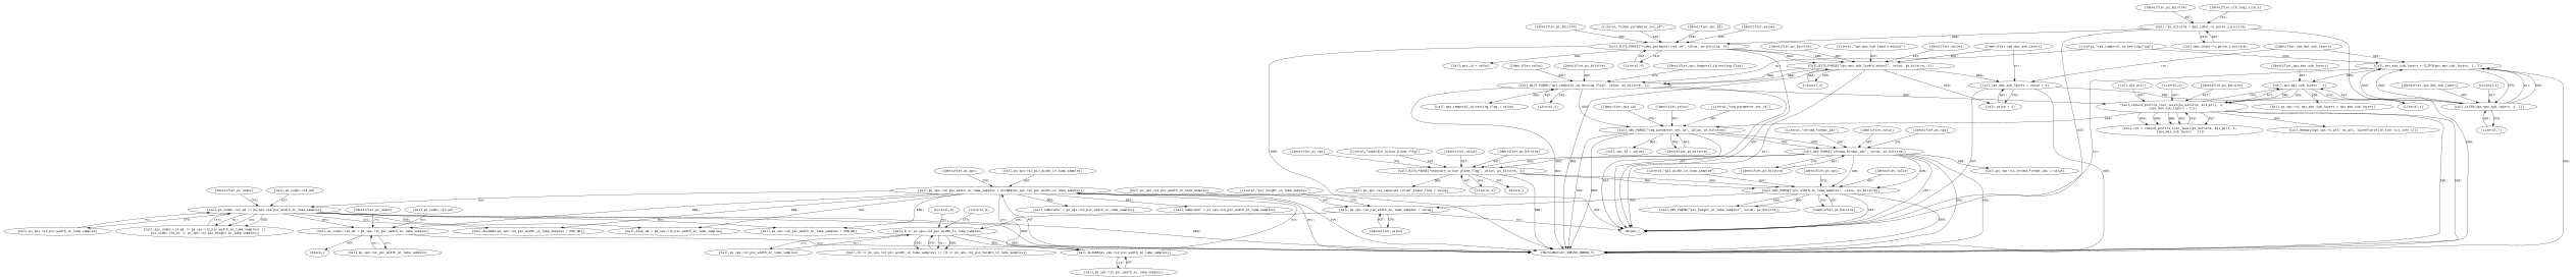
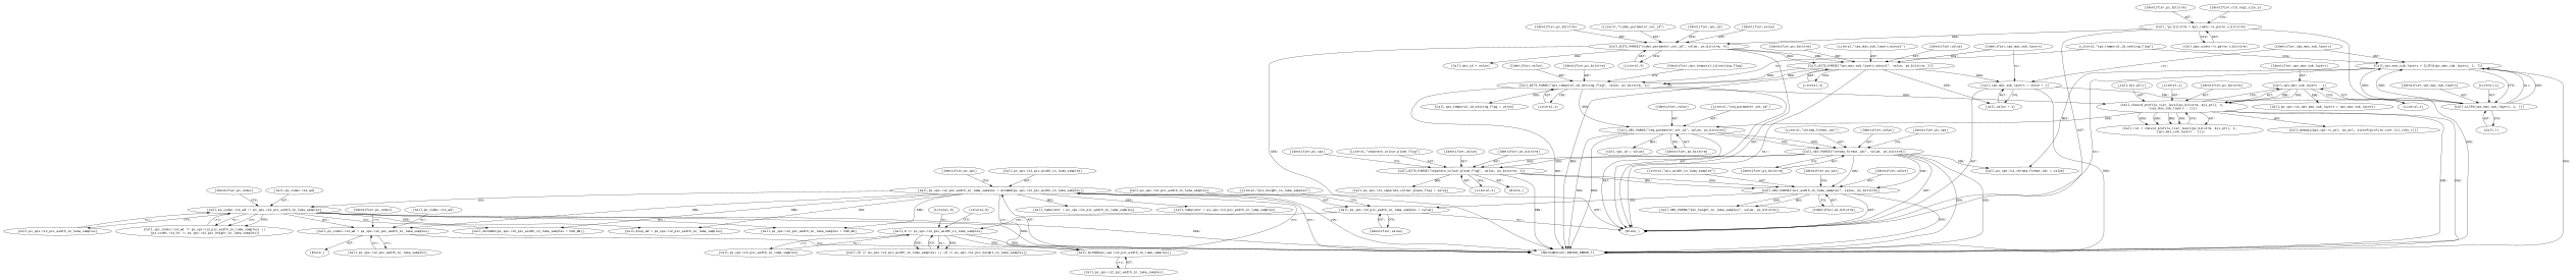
  digraph {
    fontname="Liberation Mono"
    node [fontname="Liberation Mono"]
    edge [fontname="Liberation Mono"]
    n1 [label="(Call,ps_codec->i4_wd = ps_sps->i2_pic_width_in_luma_samples)"]
    n2 [label="(Call,ps_sps->i2_pic_width_in_luma_samples)"]
    n3 [label="(MethodReturn,IHEVCD_ERROR_T)"]
    n4 [label="(Block,)"]
    n5 [label="(Call,ps_codec->i4_wd != ps_sps->i2_pic_width_in_luma_samples)"]
    n6 [label="(Call,disp_wd = ps_sps->i2_pic_width_in_luma_samples)"]
    n7 [label="(Call,ps_sps->i2_pic_width_in_luma_samples)"]
    n8 [label="(Call,(ps_codec->i4_wd != ps_sps->i2_pic_width_in_luma_samples) ||\n (ps_codec->i4_ht != ps_sps->i2_pic_height_in_luma_samples))"]
    n9 [label="(Call,ps_sps->i2_pic_width_in_luma_samples + PAD_WD)"]
    n10 [label="(Call,ALIGN32(ps_sps->i2_pic_width_in_luma_samples + PAD_WD))"]
    n11 [label="(Call,ps_sps->i2_pic_width_in_luma_samples = ALIGN8(ps_sps->i2_pic_width_in_luma_samples))"]
    n12 [label="(Call,ALIGN8(ps_sps->i2_pic_width_in_luma_samples))"]
    n13 [label="(Call,numerator = ps_sps->i2_pic_width_in_luma_samples)"]
    n14 [label="(Call,numerator = ps_sps->i2_pic_width_in_luma_samples)"]
    n15 [label="(Block,)"]
    n16 [label="(Call,ps_sps->i2_pic_width_in_luma_samples)"]
    n17 [label="(Call,0 >= ps_sps->i2_pic_width_in_luma_samples)"]
    n18 [label="(Call,(0 >= ps_sps->i2_pic_width_in_luma_samples) || (0 >= ps_sps->i2_pic_height_in_luma_samples))"]
    n19 [label="(Call,ps_sps->i2_pic_width_in_luma_samples)"]
    n20 [label="(Call,ps_sps->i2_pic_width_in_luma_samples = value)"]
    n21 [label="(Identifier,value)"]
    n22 [label="(Call,UEV_PARSE(\"pic_width_in_luma_samples\", value, ps_bitstrm))"]
    n23 [label="(Identifier,ps_bitstrm)"]
    n24 [label="(Call,UEV_PARSE(\"pic_height_in_luma_samples\", value, ps_bitstrm))"]
    n25 [label="(Call,UEV_PARSE(\"chroma_format_idc\", value, ps_bitstrm))"]
    n26 [label="(Call,BITS_PARSE(\"separate_colour_plane_flag\", value, ps_bitstrm, 1))"]
    n27 [label="(Call,ps_sps->i1_chroma_format_idc = value)"]
    n28 [label="(Identifier,ps_bitstrm)"]
    n29 [label="(Call,ps_sps->i1_separate_colour_plane_flag = value)"]
    n30 [label="(Literal,1)"]
    n31 [label="(Block,)"]
    n32 [label="(Call,UEV_PARSE(\"seq_parameter_set_id\", value, ps_bitstrm))"]
    n33 [label="(Call,sps_id = value)"]
    n34 [label="(Identifier,ps_bitstrm)"]
    n35 [label="(Call,BITS_PARSE(\"sps_temporal_id_nesting_flag\", value, ps_bitstrm, 1))"]
    n36 [label="(Call,ihevcd_profile_tier_level(ps_bitstrm, &(s_ptl), 1,\n (sps_max_sub_layers - 1)))"]
    n37 [label="(Call,sps_temporal_id_nesting_flag = value)"]
    n38 [label="(Literal,1)"]
    n39 [label="(Call,sps_max_sub_layers - 1)"]
    n40 [label="(Call,ret = ihevcd_profile_tier_level(ps_bitstrm, &(s_ptl), 1,\n (sps_max_sub_layers - 1)))"]
    n41 [label="(Call,memcpy(&ps_sps->s_ptl, &s_ptl, sizeof(profile_tier_lvl_info_t)))"]
    n42 [label="(Call,BITS_PARSE(\"sps_max_sub_layers_minus1\", value, ps_bitstrm, 3))"]
    n43 [label="(Call,sps_max_sub_layers = value + 1)"]
    n44 [label="(Call,value + 1)"]
    n45 [label="(Literal,3)"]
    n46 [label="(Call,CLIP3(sps_max_sub_layers, 1, 7))"]
    n47 [label="(Call,BITS_PARSE(\"video_parameter_set_id\", value, ps_bitstrm, 4))"]
    n48 [label="(Call,vps_id = value)"]
    n49 [label="(Literal,4)"]
    n50 [label="(Call,*ps_bitstrm = &ps_codec->s_parse.s_bitstrm)"]
    n51 [label="(Call,&ps_codec->s_parse.s_bitstrm)"]
    n52 [label="(Literal,1)"]
    n53 [label="(Call,ps_sps->i1_sps_max_sub_layers = sps_max_sub_layers)"]
    n54 [label="(Call,sps_max_sub_layers = CLIP3(sps_max_sub_layers, 1, 7))"]
-   n55 [label="(Literal,7)"]
+   n55 [label="(Call,7)"]
    n56 [label="(Call,ps_codec->i4_wd)"]
    n57 [label="(Identifier,value)"]
-   n58 [label="(Identifier,sps_id)"]
    n59 [label="(Literal,\"sps_max_sub_layers_minus1\")"]
    n60 [label="(Call,&(s_ptl))"]
    n61 [label="(Identifier,value)"]
    n62 [label="(Identifier,ps_sps)"]
    n63 [label="(Identifier,ps_sps)"]
    n64 [label="(Call,ps_sps->i2_pic_width_in_luma_samples)"]
    n65 [label="(Identifier,ps_bitstrm)"]
    n66 [label="(Literal,\"video_parameter_set_id\")"]
    n67 [label="(Identifier,sps_max_sub_layers)"]
    n68 [label="(Literal,\"chroma_format_idc\")"]
    n69 [label="(Identifier,ps_sps)"]
    n70 [label="(Call,ps_codec->i4_wd)"]
    n71 [label="(Identifier,value)"]
    n72 [label="(Literal,0)"]
    n73 [label="(Identifier,value)"]
    n74 [label="(Literal,0)"]
    n75 [label="(Identifier,ps_bitstrm)"]
    n76 [label="(Literal,1)"]
    n77 [label="(Identifier,sps_temporal_id_nesting_flag)"]
    n78 [label="(Identifier,ps_bitstrm)"]
    n79 [label="(Literal,1)"]
    n80 [label="(Identifier,ps_bitstrm)"]
    n81 [label="(Identifier,value)"]
    n82 [label="(Identifier,ps_codec)"]
    n83 [label="(Literal,\"seq_parameter_set_id\")"]
    n84 [label="(Literal,\"pic_width_in_luma_samples\")"]
    n85 [label="(Identifier,sps_max_sub_layers)"]
    n86 [label="(Identifier,vps_id)"]
    n87 [label="(Literal,\"pic_height_in_luma_samples\")"]
    n88 [label="(Literal,\"sps_temporal_id_nesting_flag\")"]
    n89 [label="(Call,ps_sps->i2_pic_width_in_luma_samples)"]
    n90 [label="(Identifier,ps_bitstrm)"]
    n91 [label="(Identifier,value)"]
    n92 [label="(Identifier,ps_bitstrm)"]
    n93 [label="(Identifier,sps_max_sub_layers)"]
    n94 [label="(Identifier,sps_max_sub_layers)"]
    n95 [label="(Identifier,ps_sps)"]
    n96 [label="(Literal,\"separate_colour_plane_flag\")"]
    n97 [label="(Identifier,ps_codec)"]
    n98 [label="(Identifier,value)"]
    n99 [label="(Identifier,ctb_log2_size_y)"]
    n1 -> n2 [label="CFG: "]
    n1 -> n3 [label="DDG: "]
    n1 -> n4 [label="AST: "]
    n2 -> n1 [label="AST: "]
    n5 -> n1 [label="DDG: "]
    n5 -> n3 [label="DDG: "]
    n5 -> n3 [label="DDG: "]
    n5 -> n6 [label="DDG: "]
    n5 -> n7 [label="CFG: "]
    n5 -> n8 [label="AST: "]
    n5 -> n8 [label="DDG: "]
    n5 -> n8 [label="DDG: "]
    n5 -> n9 [label="DDG: "]
    n5 -> n10 [label="DDG: "]
    n7 -> n5 [label="AST: "]
    n8 -> n5 [label="CFG: "]
    n11 -> n1 [label="DDG: "]
    n11 -> n3 [label="DDG: "]
    n11 -> n3 [label="DDG: "]
    n11 -> n5 [label="DDG: "]
    n11 -> n6 [label="DDG: "]
    n11 -> n9 [label="DDG: "]
    n11 -> n10 [label="DDG: "]
    n11 -> n12 [label="CFG: "]
    n11 -> n13 [label="DDG: "]
    n11 -> n14 [label="DDG: "]
    n11 -> n15 [label="AST: "]
    n12 -> n11 [label="AST: "]
    n12 -> n11 [label="DDG: "]
    n12 -> n16 [label="CFG: "]
    n16 -> n12 [label="AST: "]
    n17 -> n3 [label="DDG: "]
    n17 -> n12 [label="DDG: "]
    n17 -> n18 [label="AST: "]
    n17 -> n18 [label="DDG: "]
    n17 -> n18 [label="DDG: "]
    n17 -> n19 [label="CFG: "]
    n18 -> n17 [label="CFG: "]
    n19 -> n17 [label="AST: "]
    n20 -> n15 [label="AST: "]
    n20 -> n17 [label="DDG: "]
    n20 -> n21 [label="CFG: "]
    n21 -> n20 [label="AST: "]
    n22 -> n3 [label="DDG: "]
    n22 -> n15 [label="AST: "]
    n22 -> n20 [label="DDG: "]
    n22 -> n23 [label="CFG: "]
    n22 -> n24 [label="DDG: "]
    n22 -> n24 [label="DDG: "]
    n23 -> n22 [label="AST: "]
    n25 -> n3 [label="DDG: "]
    n25 -> n3 [label="DDG: "]
    n25 -> n15 [label="AST: "]
    n25 -> n22 [label="DDG: "]
    n25 -> n22 [label="DDG: "]
    n25 -> n26 [label="DDG: "]
    n25 -> n26 [label="DDG: "]
    n25 -> n27 [label="DDG: "]
    n25 -> n28 [label="CFG: "]
    n26 -> n3 [label="DDG: "]
    n26 -> n22 [label="DDG: "]
    n26 -> n22 [label="DDG: "]
    n26 -> n29 [label="DDG: "]
    n26 -> n30 [label="CFG: "]
    n26 -> n31 [label="AST: "]
    n28 -> n25 [label="AST: "]
    n30 -> n26 [label="AST: "]
    n32 -> n3 [label="DDG: "]
    n32 -> n3 [label="DDG: "]
    n32 -> n15 [label="AST: "]
    n32 -> n25 [label="DDG: "]
    n32 -> n25 [label="DDG: "]
    n32 -> n33 [label="DDG: "]
    n32 -> n34 [label="CFG: "]
    n34 -> n32 [label="AST: "]
    n35 -> n3 [label="DDG: "]
    n35 -> n15 [label="AST: "]
    n35 -> n32 [label="DDG: "]
    n35 -> n36 [label="DDG: "]
    n35 -> n37 [label="DDG: "]
    n35 -> n38 [label="CFG: "]
    n36 -> n3 [label="DDG: "]
    n36 -> n3 [label="DDG: "]
    n36 -> n32 [label="DDG: "]
    n36 -> n39 [label="CFG: "]
    n36 -> n40 [label="AST: "]
    n36 -> n40 [label="DDG: "]
    n36 -> n40 [label="DDG: "]
    n36 -> n40 [label="DDG: "]
    n36 -> n40 [label="DDG: "]
    n36 -> n41 [label="DDG: "]
    n38 -> n35 [label="AST: "]
    n39 -> n36 [label="AST: "]
    n39 -> n36 [label="DDG: "]
    n39 -> n36 [label="DDG: "]
    n39 -> n52 [label="CFG: "]
    n39 -> n53 [label="DDG: "]
    n40 -> n36 [label="CFG: "]
    n42 -> n3 [label="DDG: "]
    n42 -> n15 [label="AST: "]
    n42 -> n35 [label="DDG: "]
    n42 -> n35 [label="DDG: "]
    n42 -> n43 [label="DDG: "]
    n42 -> n44 [label="DDG: "]
    n42 -> n45 [label="CFG: "]
    n43 -> n3 [label="DDG: "]
    n43 -> n15 [label="AST: "]
    n43 -> n44 [label="CFG: "]
    n43 -> n46 [label="DDG: "]
    n44 -> n43 [label="AST: "]
    n45 -> n42 [label="AST: "]
    n46 -> n54 [label="AST: "]
    n46 -> n54 [label="DDG: "]
    n46 -> n54 [label="DDG: "]
    n46 -> n54 [label="DDG: "]
    n46 -> n55 [label="CFG: "]
    n47 -> n3 [label="DDG: "]
    n47 -> n15 [label="AST: "]
    n47 -> n42 [label="DDG: "]
    n47 -> n42 [label="DDG: "]
    n47 -> n48 [label="DDG: "]
    n47 -> n49 [label="CFG: "]
    n49 -> n47 [label="AST: "]
    n50 -> n3 [label="DDG: "]
    n50 -> n15 [label="AST: "]
    n50 -> n47 [label="DDG: "]
    n50 -> n51 [label="CFG: "]
    n51 -> n50 [label="AST: "]
    n52 -> n39 [label="AST: "]
    n54 -> n3 [label="DDG: "]
    n54 -> n15 [label="AST: "]
-   n54 -> n39 [label="DDG: "]
+   n54 -> n27 [label="DDG: "]
    n54 -> n46 [label="CFG: "]
    n55 -> n46 [label="AST: "]
    n56 -> n1 [label="AST: "]
    n57 -> n35 [label="AST: "]
-   n58 -> n32 [label="CFG: "]
    n59 -> n42 [label="AST: "]
    n60 -> n36 [label="AST: "]
    n61 -> n42 [label="AST: "]
    n62 -> n11 [label="CFG: "]
    n63 -> n25 [label="CFG: "]
    n64 -> n20 [label="AST: "]
    n65 -> n47 [label="AST: "]
    n66 -> n47 [label="AST: "]
    n67 -> n46 [label="AST: "]
    n68 -> n25 [label="AST: "]
    n69 -> n22 [label="CFG: "]
    n70 -> n5 [label="AST: "]
    n71 -> n26 [label="AST: "]
    n72 -> n17 [label="CFG: "]
    n73 -> n32 [label="AST: "]
    n74 -> n17 [label="AST: "]
    n75 -> n35 [label="AST: "]
    n76 -> n46 [label="AST: "]
    n77 -> n35 [label="CFG: "]
    n78 -> n50 [label="AST: "]
    n79 -> n36 [label="AST: "]
    n80 -> n36 [label="AST: "]
    n81 -> n22 [label="AST: "]
    n82 -> n5 [label="CFG: "]
    n83 -> n32 [label="AST: "]
    n84 -> n22 [label="AST: "]
    n85 -> n39 [label="AST: "]
    n86 -> n47 [label="CFG: "]
    n87 -> n20 [label="CFG: "]
    n88 -> n35 [label="AST: "]
    n88 -> n54 [label="CFG: "]
    n89 -> n11 [label="AST: "]
    n90 -> n26 [label="AST: "]
    n91 -> n47 [label="AST: "]
    n92 -> n42 [label="AST: "]
    n93 -> n43 [label="CFG: "]
    n93 -> n54 [label="AST: "]
    n94 -> n42 [label="CFG: "]
    n94 -> n43 [label="AST: "]
    n95 -> n26 [label="CFG: "]
    n96 -> n26 [label="AST: "]
    n97 -> n1 [label="CFG: "]
    n98 -> n25 [label="AST: "]
    n99 -> n50 [label="CFG: "]
  }
